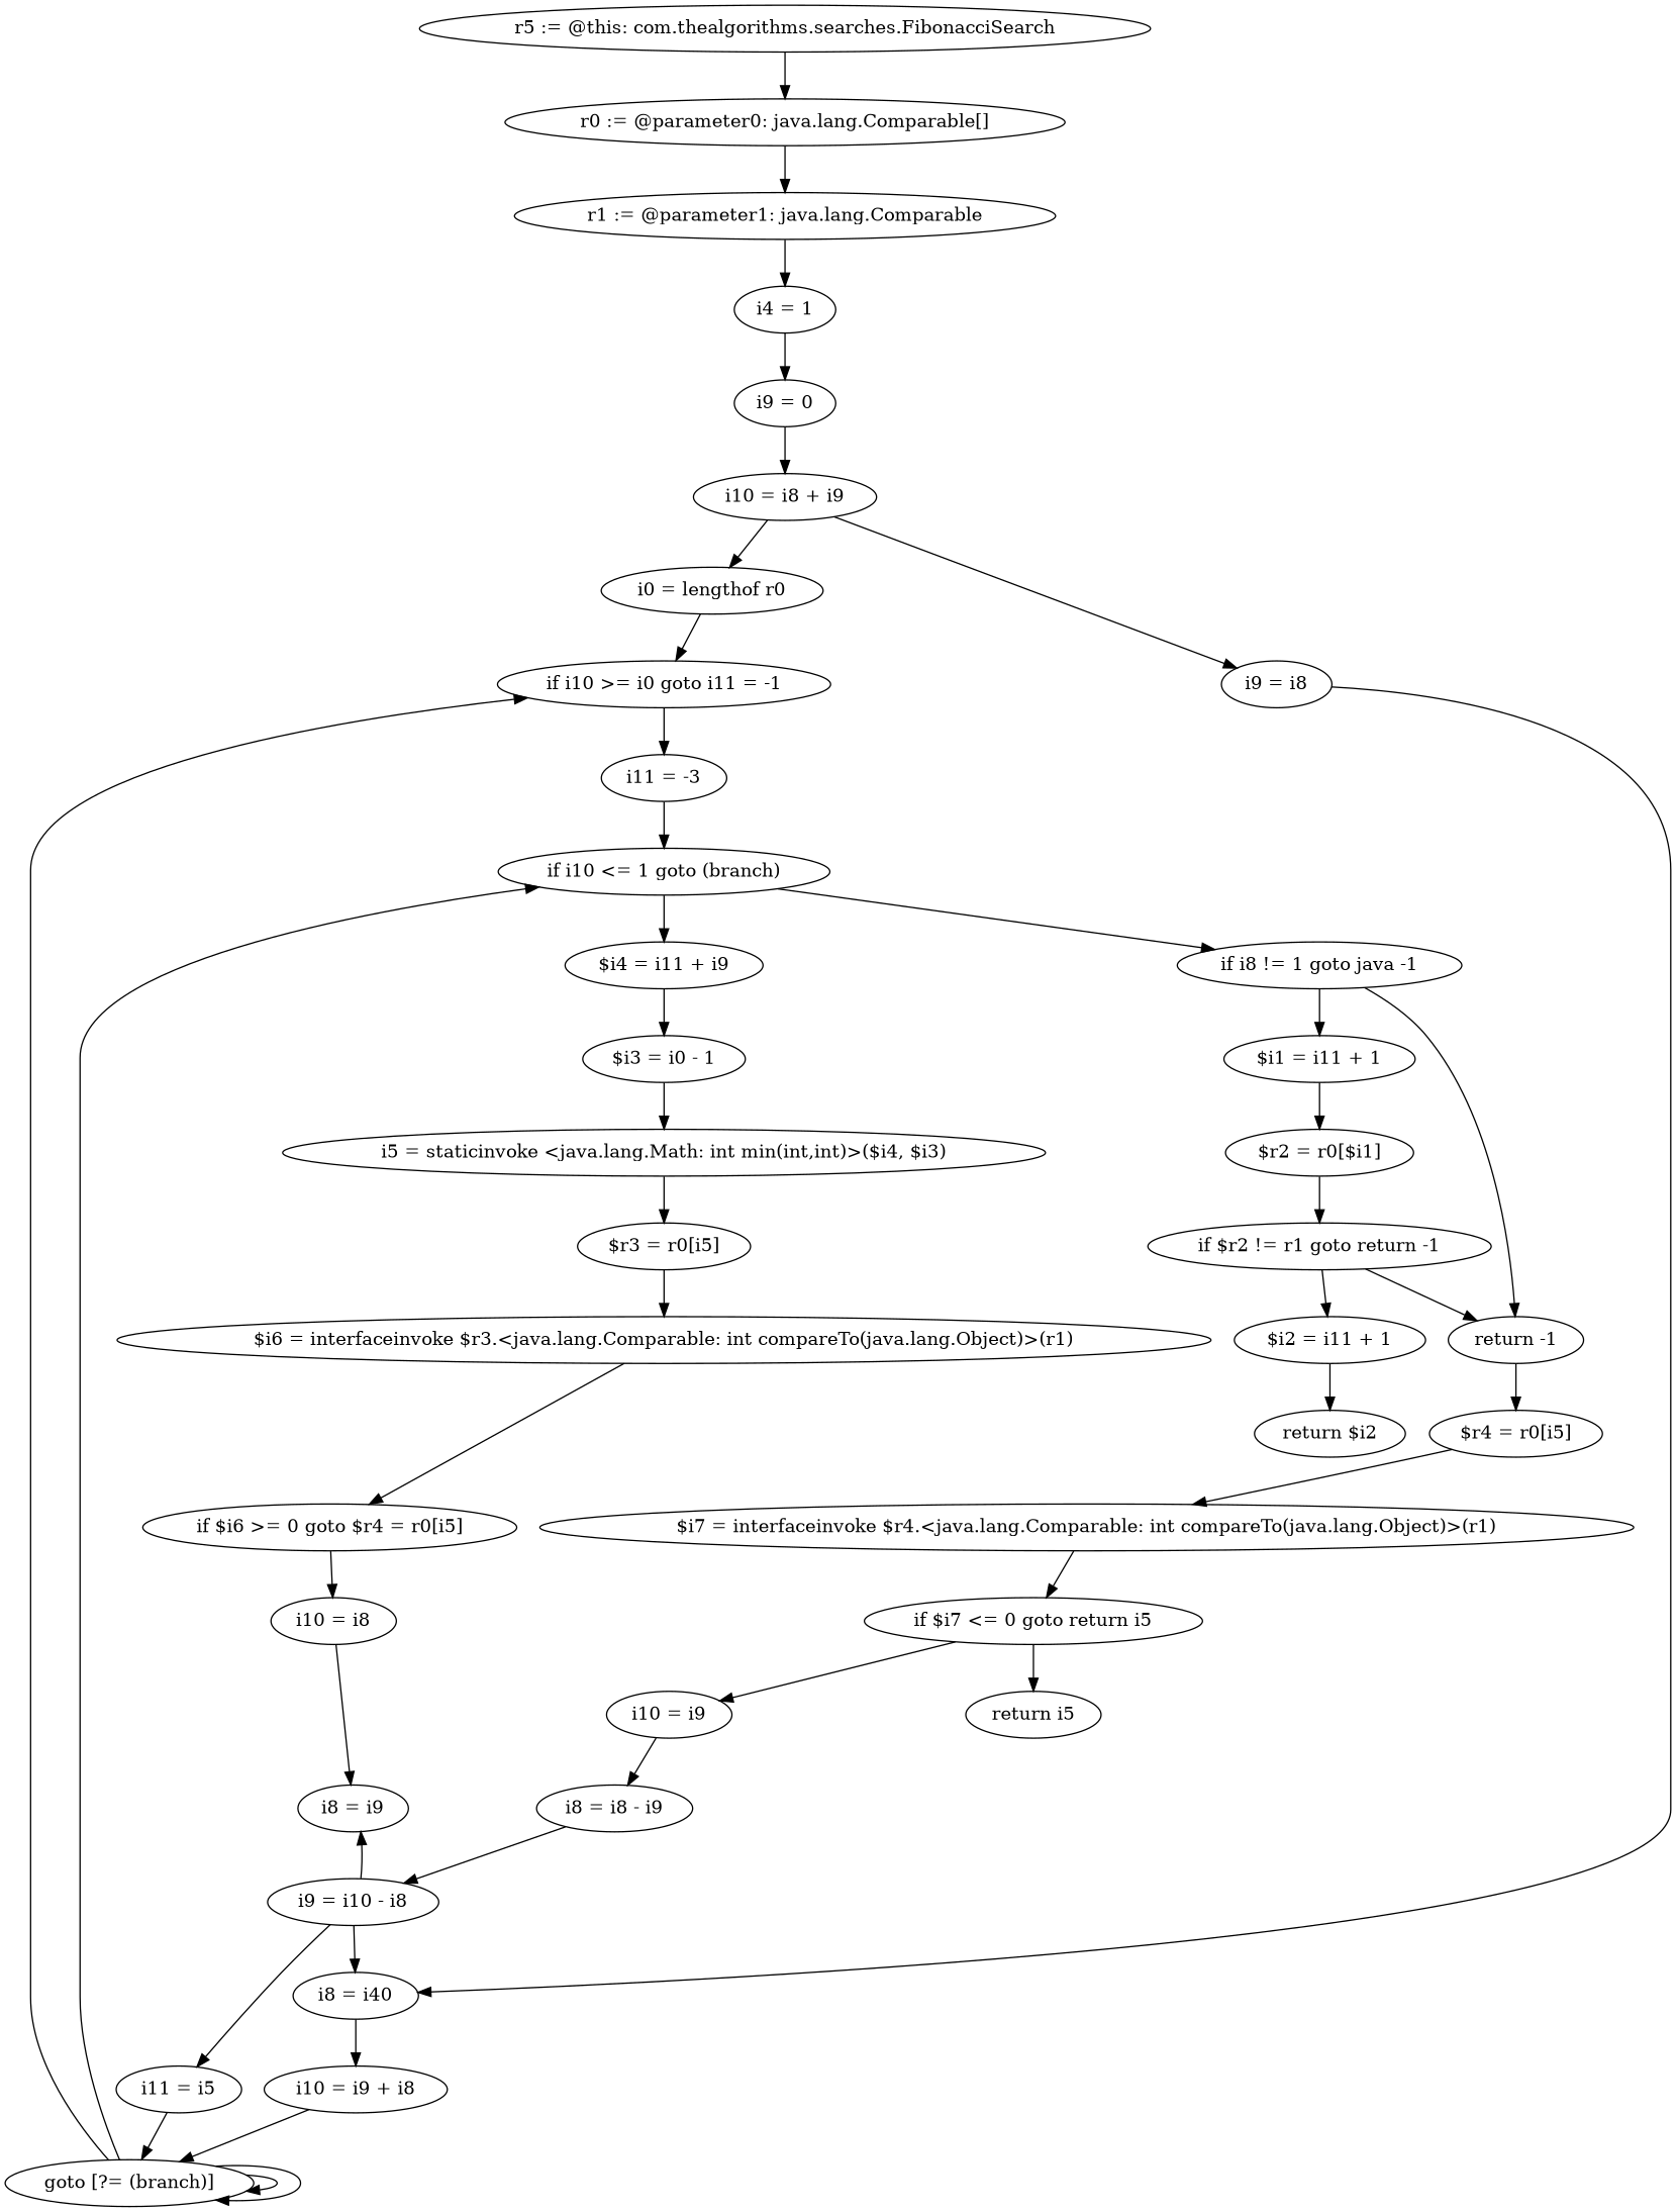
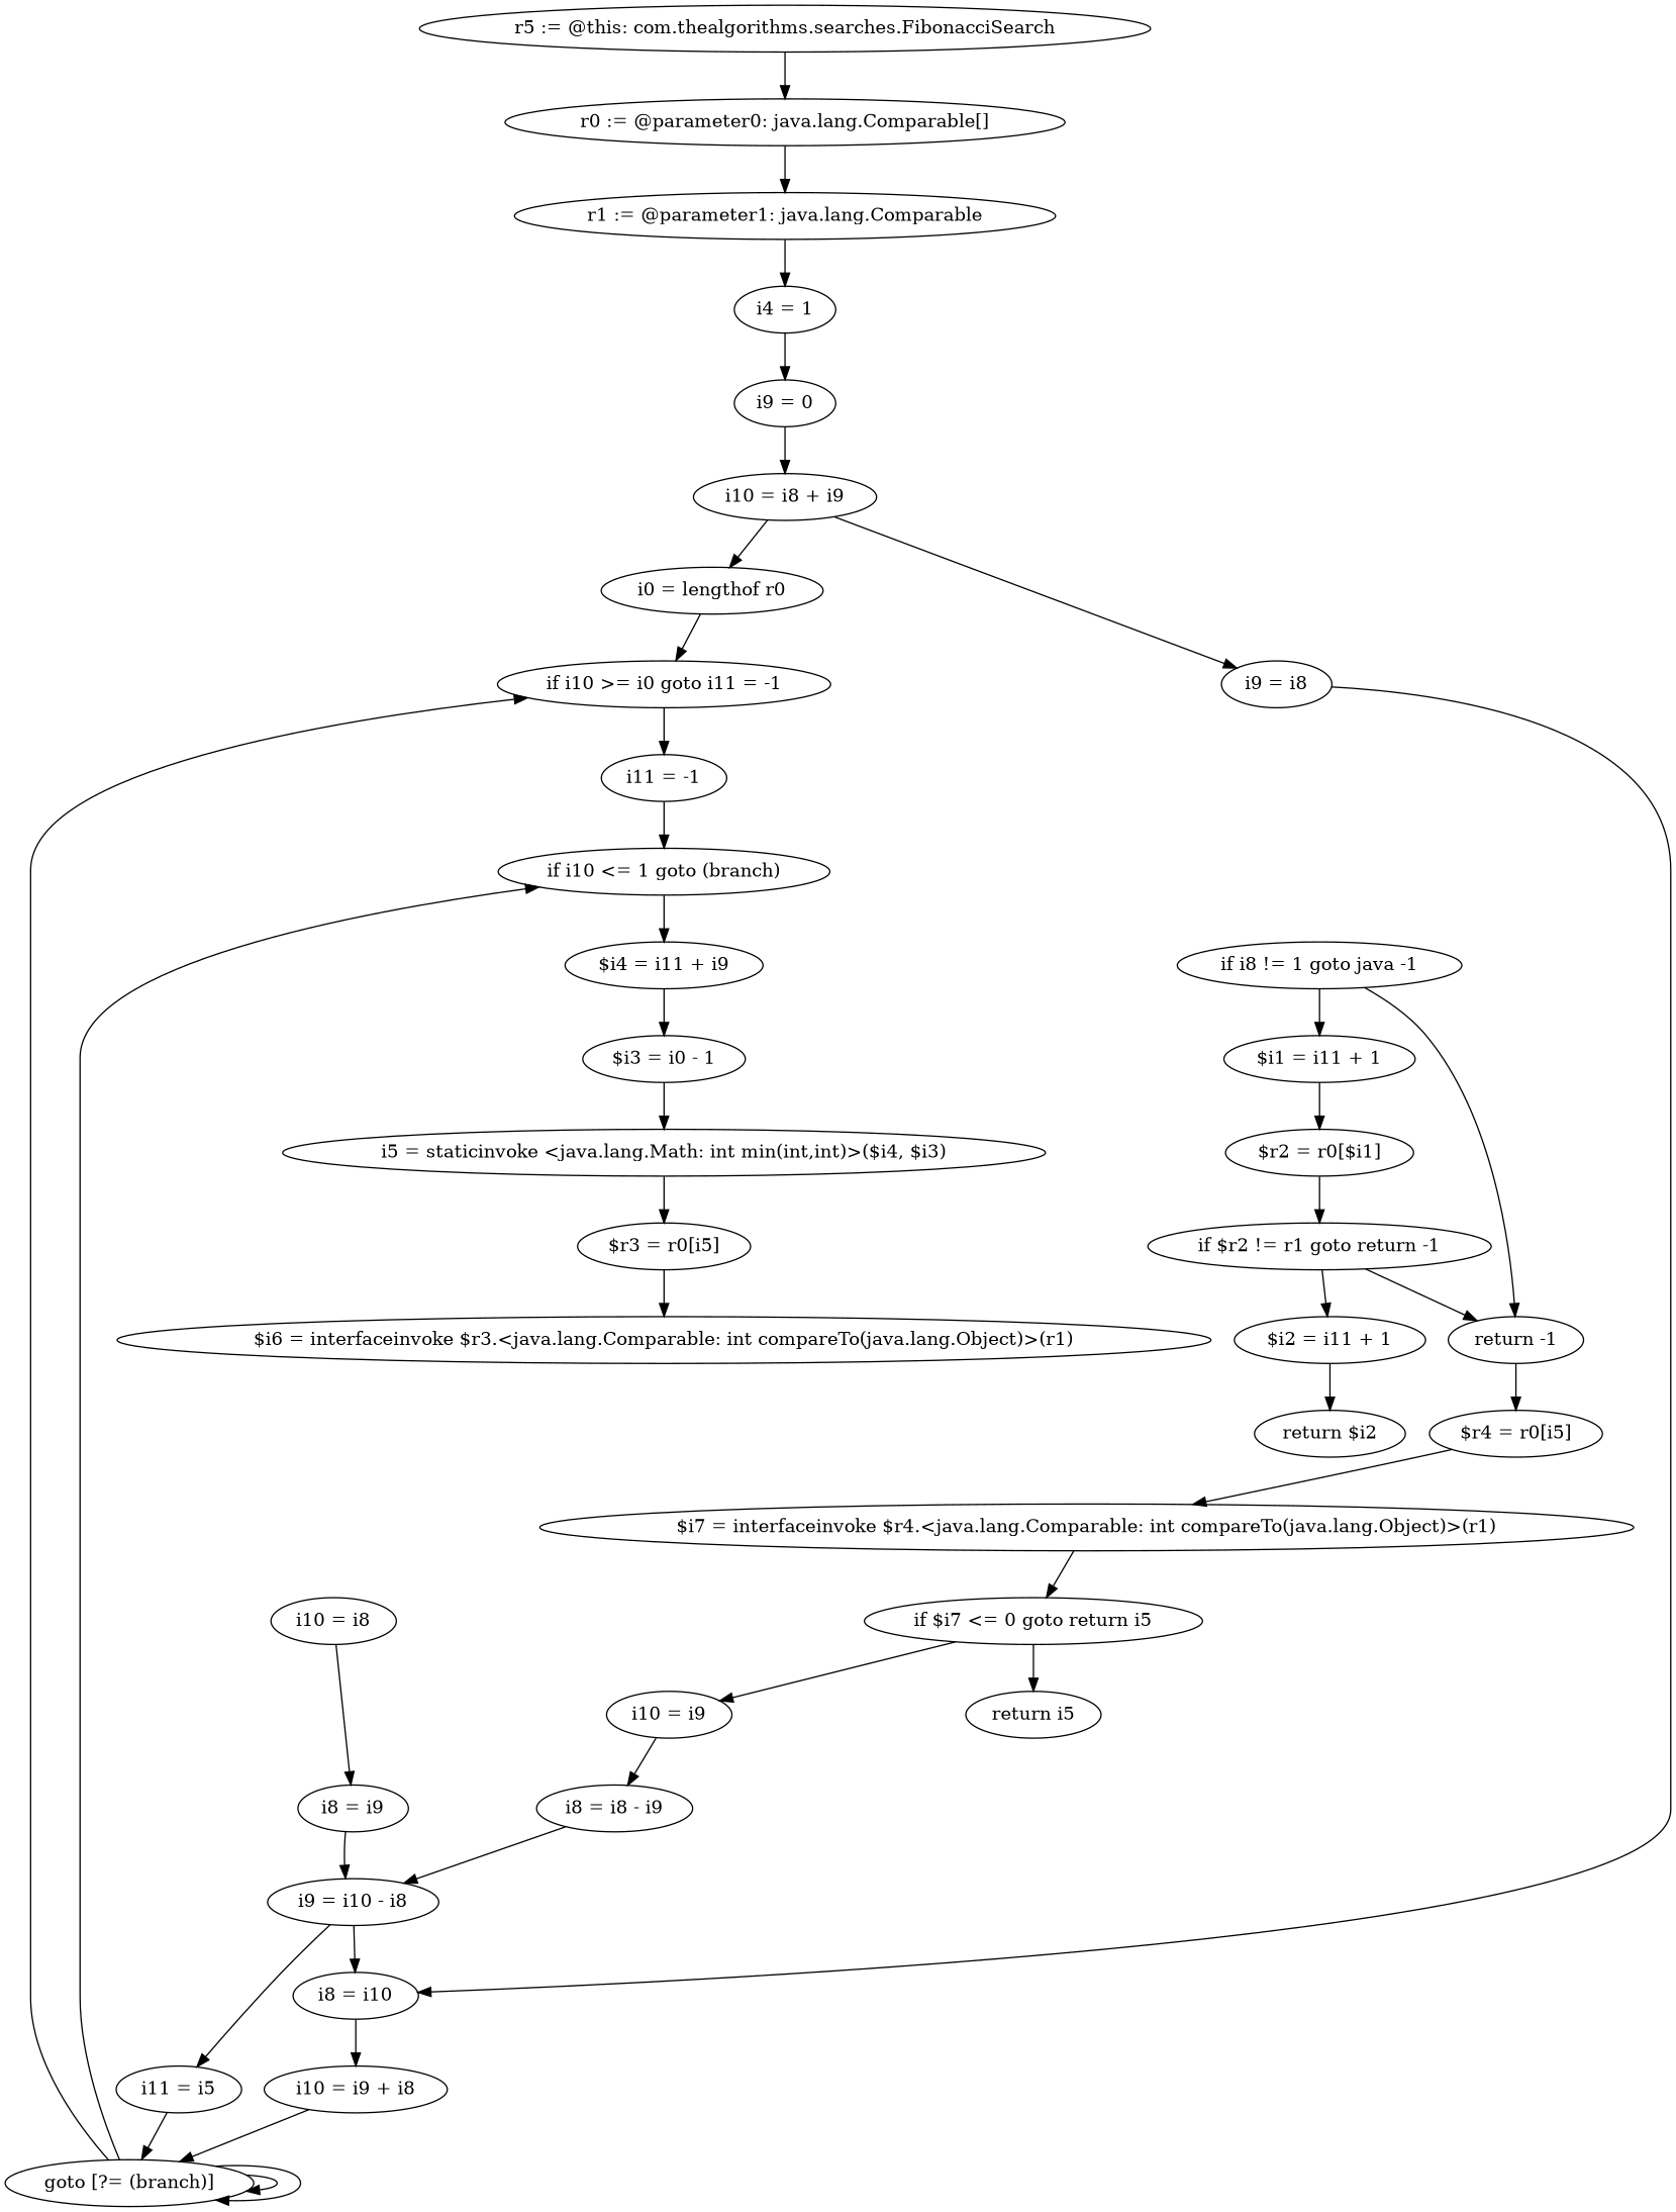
  digraph {
    "r5 := @this: com.thealgorithms.searches.FibonacciSearch"
    "r0 := @parameter0: java.lang.Comparable[]"
    "r1 := @parameter1: java.lang.Comparable"
    n4 [label="i4 = 1"]
    "i9 = 0"
    "i10 = i8 + i9"
    "i0 = lengthof r0"
    "i9 = i8"
    "if i10 >= i0 goto i11 = -1"
-   "i11 = -1" [label="i11 = -3"]
-   "i8 = i10" [label="i8 = i40"]
+   "i11 = -1"
+   "i8 = i10"
    "if i10 <= 1 goto (branch)"
    "i10 = i9 + i8"
    "goto [?= (branch)]"
    "$i4 = i11 + i9"
    n16 [label="if i8 != 1 goto java -1"]
    "$i3 = i0 - 1"
    "$i1 = i11 + 1"
    "return -1"
    "i5 = staticinvoke <java.lang.Math: int min(int,int)>($i4, $i3)"
    "$r3 = r0[i5]"
    "$i6 = interfaceinvoke $r3.<java.lang.Comparable: int compareTo(java.lang.Object)>(r1)"
-   "if $i6 >= 0 goto $r4 = r0[i5]"
    "i10 = i8"
    "i8 = i9"
    "$r4 = r0[i5]"
    "$i7 = interfaceinvoke $r4.<java.lang.Comparable: int compareTo(java.lang.Object)>(r1)"
    "i9 = i10 - i8"
    "i11 = i5"
    "if $i7 <= 0 goto return i5"
    "i10 = i9"
    "return i5"
    "i8 = i8 - i9"
    "$r2 = r0[$i1]"
    "if $r2 != r1 goto return -1"
    "$i2 = i11 + 1"
    "return $i2"
    "r5 := @this: com.thealgorithms.searches.FibonacciSearch" -> "r0 := @parameter0: java.lang.Comparable[]"
    "r0 := @parameter0: java.lang.Comparable[]" -> "r1 := @parameter1: java.lang.Comparable"
    "r1 := @parameter1: java.lang.Comparable" -> n4
    n4 -> "i9 = 0"
    "i9 = 0" -> "i10 = i8 + i9"
    "i10 = i8 + i9" -> "i0 = lengthof r0"
    "i10 = i8 + i9" -> "i9 = i8"
    "i0 = lengthof r0" -> "if i10 >= i0 goto i11 = -1"
    "i9 = i8" -> "i8 = i10"
    "if i10 >= i0 goto i11 = -1" -> "i11 = -1"
    "i11 = -1" -> "if i10 <= 1 goto (branch)"
    "i8 = i10" -> "i10 = i9 + i8"
    "if i10 <= 1 goto (branch)" -> "$i4 = i11 + i9"
-   "if i10 <= 1 goto (branch)" -> n16
    "i10 = i9 + i8" -> "goto [?= (branch)]"
    "goto [?= (branch)]" -> "if i10 >= i0 goto i11 = -1"
    "goto [?= (branch)]" -> "if i10 <= 1 goto (branch)"
    "goto [?= (branch)]" -> "goto [?= (branch)]"
    "goto [?= (branch)]" -> "goto [?= (branch)]"
    "$i4 = i11 + i9" -> "$i3 = i0 - 1"
    n16 -> "$i1 = i11 + 1"
    n16 -> "return -1"
    "$i3 = i0 - 1" -> "i5 = staticinvoke <java.lang.Math: int min(int,int)>($i4, $i3)"
    "$i1 = i11 + 1" -> "$r2 = r0[$i1]"
    "return -1" -> "$r4 = r0[i5]"
    "i5 = staticinvoke <java.lang.Math: int min(int,int)>($i4, $i3)" -> "$r3 = r0[i5]"
    "$r3 = r0[i5]" -> "$i6 = interfaceinvoke $r3.<java.lang.Comparable: int compareTo(java.lang.Object)>(r1)"
-   "$i6 = interfaceinvoke $r3.<java.lang.Comparable: int compareTo(java.lang.Object)>(r1)" -> "if $i6 >= 0 goto $r4 = r0[i5]"
-   "if $i6 >= 0 goto $r4 = r0[i5]" -> "i10 = i8"
    "i10 = i8" -> "i8 = i9"
-   "i9 = i10 - i8" -> "i8 = i9"
+   "i8 = i9" -> "i9 = i10 - i8"
    "$r4 = r0[i5]" -> "$i7 = interfaceinvoke $r4.<java.lang.Comparable: int compareTo(java.lang.Object)>(r1)"
    "$i7 = interfaceinvoke $r4.<java.lang.Comparable: int compareTo(java.lang.Object)>(r1)" -> "if $i7 <= 0 goto return i5"
    "i9 = i10 - i8" -> "i8 = i10"
    "i9 = i10 - i8" -> "i11 = i5"
    "i11 = i5" -> "goto [?= (branch)]"
    "if $i7 <= 0 goto return i5" -> "i10 = i9"
    "if $i7 <= 0 goto return i5" -> "return i5"
    "i10 = i9" -> "i8 = i8 - i9"
    "i8 = i8 - i9" -> "i9 = i10 - i8"
    "$r2 = r0[$i1]" -> "if $r2 != r1 goto return -1"
    "if $r2 != r1 goto return -1" -> "return -1"
    "if $r2 != r1 goto return -1" -> "$i2 = i11 + 1"
    "$i2 = i11 + 1" -> "return $i2"
  }
